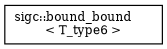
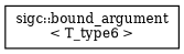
  digraph {
    rankdir=LR
    fontname="DejaVu Serif"
-   n1 [color=black fillcolor=white fontname="DejaVu Serif" fontsize=10 height=0.2 label="sigc::bound_bound\l\< T_type6 \>" shape=record style=filled width=0.4]
+   n1 [color=black fillcolor=white fontname="DejaVu Serif" fontsize=10 height=0.2 label="sigc::bound_argument\l\< T_type6 \>" shape=record style=filled width=0.4]
  }
